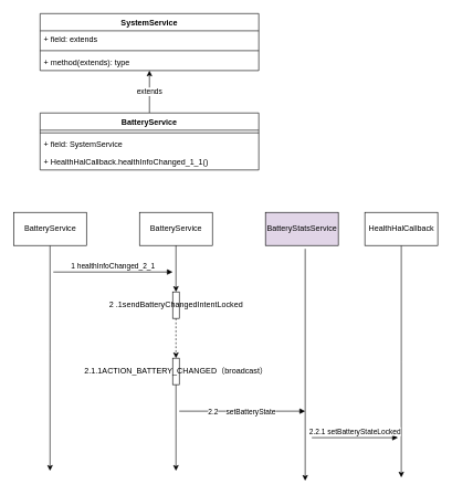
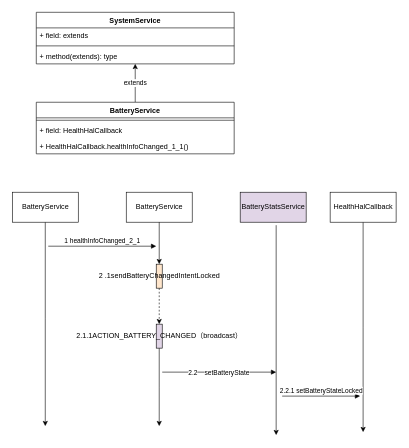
  <mxCell id="0" />
  <mxCell id="1" parent="0" />
  <mxCell id="2" value="extends" style="edgeStyle=orthogonalEdgeStyle;rounded=0;orthogonalLoop=1;jettySize=auto;html=1;entryX=0.5;entryY=1;entryDx=0;entryDy=0;" parent="1" source="3" target="24" edge="1"><mxGeometry relative="1" as="geometry" /></mxCell>
  <mxCell id="3" value="BatteryService" style="swimlane;fontStyle=1;align=center;verticalAlign=top;childLayout=stackLayout;horizontal=1;startSize=26;horizontalStack=0;resizeParent=1;resizeParentMax=0;resizeLast=0;collapsible=1;marginBottom=0;" parent="1" vertex="1"><mxGeometry x="60" y="170" width="330" height="86" as="geometry" /></mxCell>
  <mxCell id="4" value="" style="line;strokeWidth=1;fillColor=none;align=left;verticalAlign=middle;spacingTop=-1;spacingLeft=3;spacingRight=3;rotatable=0;labelPosition=right;points=[];portConstraint=eastwest;" parent="3" vertex="1"><mxGeometry y="26" width="330" height="8" as="geometry" /></mxCell>
- <mxCell id="5" value="+ field: SystemService" style="text;strokeColor=none;fillColor=none;align=left;verticalAlign=top;spacingLeft=4;spacingRight=4;overflow=hidden;rotatable=0;points=[[0,0.5],[1,0.5]];portConstraint=eastwest;" parent="3" vertex="1"><mxGeometry y="34" width="330" height="26" as="geometry" /></mxCell>
+ <mxCell id="5" value="+ field: HealthHalCallback" style="text;strokeColor=none;fillColor=none;align=left;verticalAlign=top;spacingLeft=4;spacingRight=4;overflow=hidden;rotatable=0;points=[[0,0.5],[1,0.5]];portConstraint=eastwest;" parent="3" vertex="1"><mxGeometry y="34" width="330" height="26" as="geometry" /></mxCell>
  <mxCell id="6" value="+ HealthHalCallback.healthInfoChanged_1_1()" style="text;strokeColor=none;fillColor=none;align=left;verticalAlign=top;spacingLeft=4;spacingRight=4;overflow=hidden;rotatable=0;points=[[0,0.5],[1,0.5]];portConstraint=eastwest;" parent="3" vertex="1"><mxGeometry y="60" width="330" height="26" as="geometry" /></mxCell>
  <mxCell id="7" style="edgeStyle=orthogonalEdgeStyle;rounded=0;orthogonalLoop=1;jettySize=auto;html=1;" parent="1" source="8" edge="1"><mxGeometry relative="1" as="geometry"><mxPoint x="75" y="710" as="targetPoint" /><Array as="points"><mxPoint x="75" y="530" /><mxPoint x="75" y="530" /></Array></mxGeometry></mxCell>
  <mxCell id="8" value="BatteryService" style="html=1;" parent="1" vertex="1"><mxGeometry x="20" y="320" width="110" height="50" as="geometry" /></mxCell>
  <mxCell id="9" style="edgeStyle=orthogonalEdgeStyle;rounded=0;orthogonalLoop=1;jettySize=auto;html=1;dashed=1;" parent="1" source="19" target="22" edge="1"><mxGeometry relative="1" as="geometry"><mxPoint x="265" y="710" as="targetPoint" /></mxGeometry></mxCell>
  <mxCell id="10" value="BatteryService" style="html=1;" parent="1" vertex="1"><mxGeometry x="210" y="320" width="110" height="50" as="geometry" /></mxCell>
  <mxCell id="11" style="edgeStyle=orthogonalEdgeStyle;rounded=0;orthogonalLoop=1;jettySize=auto;html=1;" parent="1" source="12" edge="1"><mxGeometry relative="1" as="geometry"><mxPoint x="605" y="720" as="targetPoint" /></mxGeometry></mxCell>
  <mxCell id="12" value="HealthHalCallback" style="html=1;" parent="1" vertex="1"><mxGeometry x="550" y="320" width="110" height="50" as="geometry" /></mxCell>
  <mxCell id="13" value="1 healthInfoChanged_2_1" style="html=1;verticalAlign=bottom;endArrow=block;" parent="1" edge="1"><mxGeometry width="80" relative="1" as="geometry"><mxPoint x="80" y="410" as="sourcePoint" /><mxPoint x="260" y="410" as="targetPoint" /></mxGeometry></mxCell>
  <mxCell id="14" value="" style="html=1;verticalAlign=bottom;endArrow=block;" parent="1" edge="1"><mxGeometry y="10" width="80" relative="1" as="geometry"><mxPoint x="270" y="620" as="sourcePoint" /><mxPoint x="460" y="620" as="targetPoint" /><mxPoint as="offset" /></mxGeometry></mxCell>
  <mxCell id="15" value="setBatteryState" style="edgeLabel;html=1;align=center;verticalAlign=middle;resizable=0;points=[];" parent="14" vertex="1" connectable="0"><mxGeometry x="0.126" relative="1" as="geometry"><mxPoint as="offset" /></mxGeometry></mxCell>
  <mxCell id="16" value="2.2" style="edgeLabel;html=1;align=center;verticalAlign=middle;resizable=0;points=[];" parent="14" vertex="1" connectable="0"><mxGeometry x="-0.474" relative="1" as="geometry"><mxPoint as="offset" /></mxGeometry></mxCell>
  <mxCell id="17" value="BatteryStatsService" style="html=1;fillColor=#e1d5e7;" parent="1" vertex="1"><mxGeometry x="400" y="320" width="110" height="50" as="geometry" /></mxCell>
  <mxCell id="18" style="edgeStyle=orthogonalEdgeStyle;rounded=0;orthogonalLoop=1;jettySize=auto;html=1;" parent="1" edge="1"><mxGeometry relative="1" as="geometry"><mxPoint x="460" y="725" as="targetPoint" /><mxPoint x="460" y="375" as="sourcePoint" /></mxGeometry></mxCell>
- <mxCell id="19" value="2 .1sendBatteryChangedIntentLocked" style="html=1;points=[];perimeter=orthogonalPerimeter;" parent="1" vertex="1"><mxGeometry x="260" y="440" width="10" height="40" as="geometry" /></mxCell>
+ <mxCell id="19" value="2 .1sendBatteryChangedIntentLocked" style="html=1;points=[];perimeter=orthogonalPerimeter;fillColor=#ffe6cc;" parent="1" vertex="1"><mxGeometry x="260" y="440" width="10" height="40" as="geometry" /></mxCell>
  <mxCell id="20" style="edgeStyle=orthogonalEdgeStyle;rounded=0;orthogonalLoop=1;jettySize=auto;html=1;" parent="1" source="10" target="19" edge="1"><mxGeometry relative="1" as="geometry"><mxPoint x="265" y="710" as="targetPoint" /><mxPoint x="265" y="370" as="sourcePoint" /></mxGeometry></mxCell>
  <mxCell id="21" style="edgeStyle=orthogonalEdgeStyle;rounded=0;orthogonalLoop=1;jettySize=auto;html=1;" parent="1" source="22" edge="1"><mxGeometry relative="1" as="geometry"><mxPoint x="265" y="710" as="targetPoint" /></mxGeometry></mxCell>
- <mxCell id="22" value="2.1.1ACTION_BATTERY_CHANGED（broadcast）" style="html=1;points=[];perimeter=orthogonalPerimeter;" parent="1" vertex="1"><mxGeometry x="260" y="540" width="10" height="40" as="geometry" /></mxCell>
+ <mxCell id="22" value="2.1.1ACTION_BATTERY_CHANGED（broadcast）" style="html=1;points=[];perimeter=orthogonalPerimeter;fillColor=#e1d5e7;" parent="1" vertex="1"><mxGeometry x="260" y="540" width="10" height="40" as="geometry" /></mxCell>
  <mxCell id="23" value="2.2.1 setBatteryStateLocked" style="html=1;verticalAlign=bottom;endArrow=block;" parent="1" edge="1"><mxGeometry width="80" relative="1" as="geometry"><mxPoint x="470" y="660" as="sourcePoint" /><mxPoint x="600" y="660" as="targetPoint" /></mxGeometry></mxCell>
  <mxCell id="24" value="SystemService" style="swimlane;fontStyle=1;align=center;verticalAlign=top;childLayout=stackLayout;horizontal=1;startSize=26;horizontalStack=0;resizeParent=1;resizeParentMax=0;resizeLast=0;collapsible=1;marginBottom=0;" parent="1" vertex="1"><mxGeometry x="60" y="20" width="330" height="86" as="geometry" /></mxCell>
  <mxCell id="25" value="+ field: extends" style="text;strokeColor=none;fillColor=none;align=left;verticalAlign=top;spacingLeft=4;spacingRight=4;overflow=hidden;rotatable=0;points=[[0,0.5],[1,0.5]];portConstraint=eastwest;" parent="24" vertex="1"><mxGeometry y="26" width="330" height="26" as="geometry" /></mxCell>
  <mxCell id="26" value="" style="line;strokeWidth=1;fillColor=none;align=left;verticalAlign=middle;spacingTop=-1;spacingLeft=3;spacingRight=3;rotatable=0;labelPosition=right;points=[];portConstraint=eastwest;" parent="24" vertex="1"><mxGeometry y="52" width="330" height="8" as="geometry" /></mxCell>
  <mxCell id="27" value="+ method(extends): type" style="text;strokeColor=none;fillColor=none;align=left;verticalAlign=top;spacingLeft=4;spacingRight=4;overflow=hidden;rotatable=0;points=[[0,0.5],[1,0.5]];portConstraint=eastwest;" parent="24" vertex="1"><mxGeometry y="60" width="330" height="26" as="geometry" /></mxCell>
